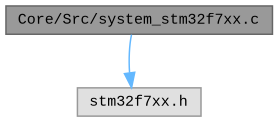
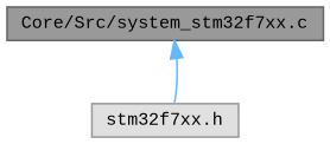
  digraph {
    fontname="Liberation Mono"
    node [fontname="Liberation Mono" fontsize=10 shape=box style=filled]
    n1 [color=gray40 fillcolor=grey60 fontcolor=black height=0.2 label="Core/Src/system_stm32f7xx.c" width=0.4]
    n2 [color=grey60 fillcolor="#E0E0E0" height=0.2 label="stm32f7xx.h" width=0.4]
-   n1 -> n2 [color=steelblue1 fontname="Liberation Mono" fontsize=10 labelfontname=Helvetica labelfontsize=10 style=solid]
+   n2 -> n1 [color=steelblue1 fontname="Liberation Mono" fontsize=10 labelfontname=Helvetica labelfontsize=10 style=solid]
  }
